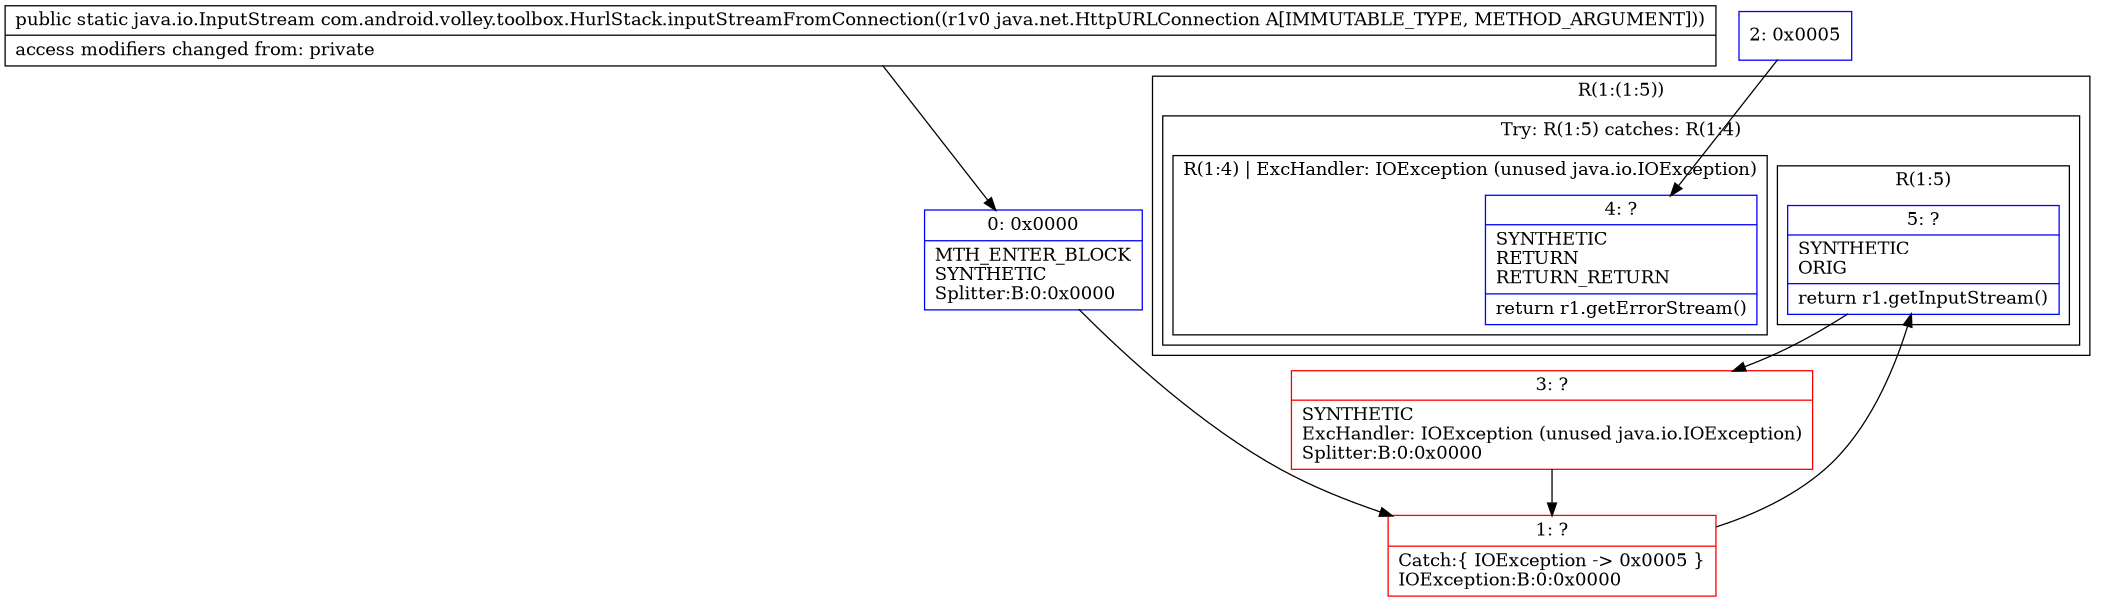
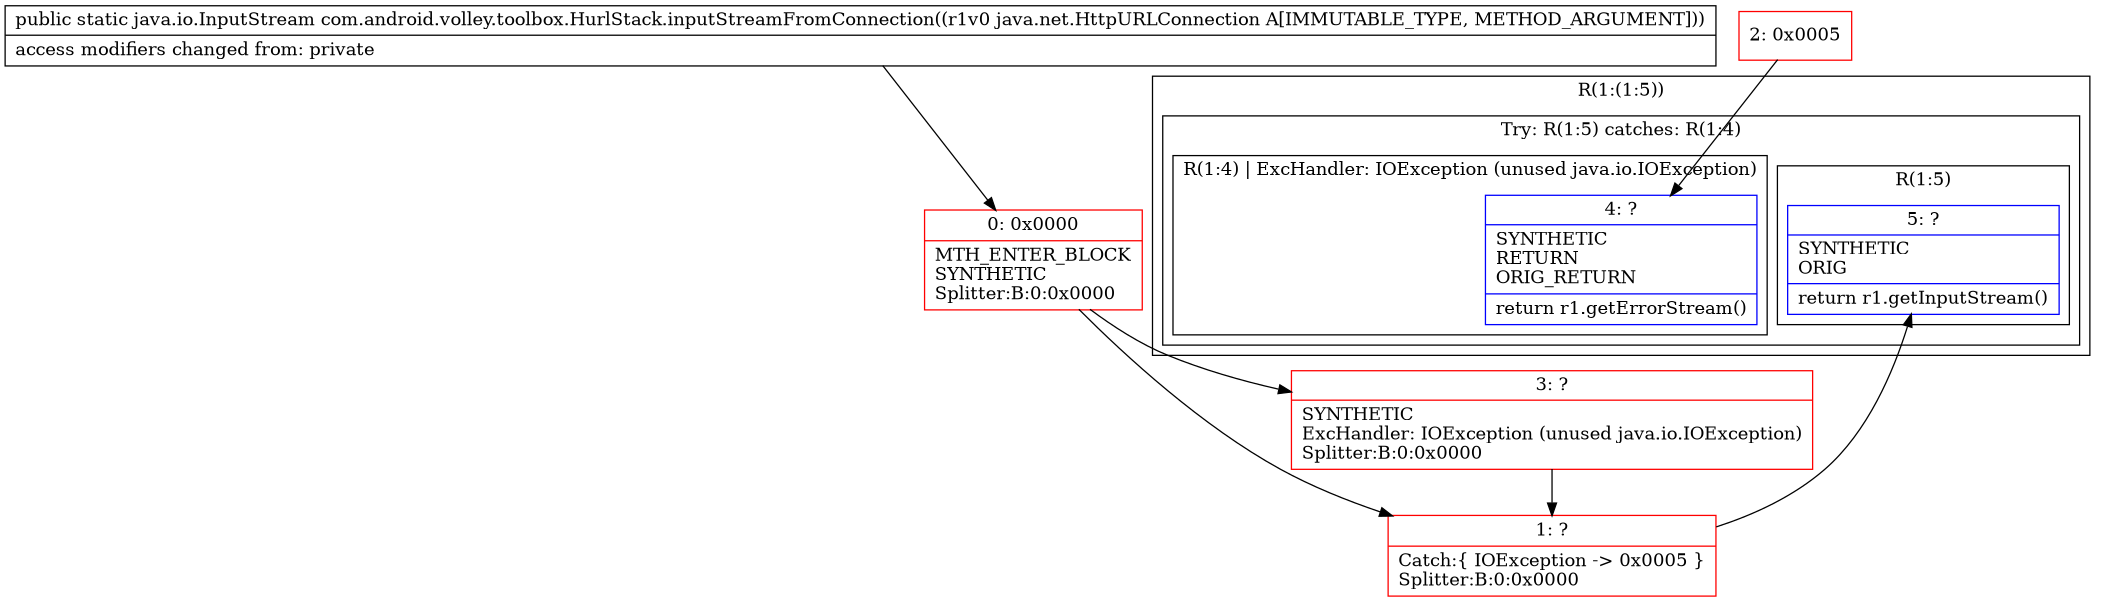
  digraph {
    node [color=red shape=record]
    n1 [color=blue label="{5\:\ ?|SYNTHETIC\lORIG\l|return r1.getInputStream()\l}"]
-   n2 [color=blue label="{4\:\ ?|SYNTHETIC\lRETURN\lRETURN_RETURN\l|return r1.getErrorStream()\l}"]
-   n3 [color=blue label="{0\:\ 0x0000|MTH_ENTER_BLOCK\lSYNTHETIC\lSplitter:B:0:0x0000\l}"]
-   n4 [label="{1\:\ ?|Catch:\{ IOException \-\> 0x0005 \}\lIOException:B:0:0x0000\l}"]
+   n2 [color=blue label="{4\:\ ?|SYNTHETIC\lRETURN\lORIG_RETURN\l|return r1.getErrorStream()\l}"]
+   n3 [label="{0\:\ 0x0000|MTH_ENTER_BLOCK\lSYNTHETIC\lSplitter:B:0:0x0000\l}"]
+   n4 [label="{1\:\ ?|Catch:\{ IOException \-\> 0x0005 \}\lSplitter:B:0:0x0000\l}"]
    n5 [label="{3\:\ ?|SYNTHETIC\lExcHandler: IOException (unused java.io.IOException)\lSplitter:B:0:0x0000\l}"]
-   n6 [color=blue label="{2\:\ 0x0005}"]
+   n6 [label="{2\:\ 0x0005}"]
    n7 [label="{public static java.io.InputStream com.android.volley.toolbox.HurlStack.inputStreamFromConnection((r1v0 java.net.HttpURLConnection A[IMMUTABLE_TYPE, METHOD_ARGUMENT]))  | access modifiers changed from: private\l}" color=""]
    subgraph cluster_1 {
      label="R(1:(1:5))"
      subgraph cluster_2 {
        label="Try: R(1:5) catches: R(1:4)"
        subgraph cluster_3 {
          label="R(1:5)"
          n1
        }
        subgraph cluster_4 {
          label="R(1:4) | ExcHandler: IOException (unused java.io.IOException)\l"
          n2
        }
      }
    }
    subgraph cluster_5 {
      label="R(1:4) | ExcHandler: IOException (unused java.io.IOException)\l"
    }
    n3 -> n4
-   n1 -> n5
+   n3 -> n5
    n4 -> n1
    n5 -> n4
    n6 -> n2
    n7 -> n3
  }
